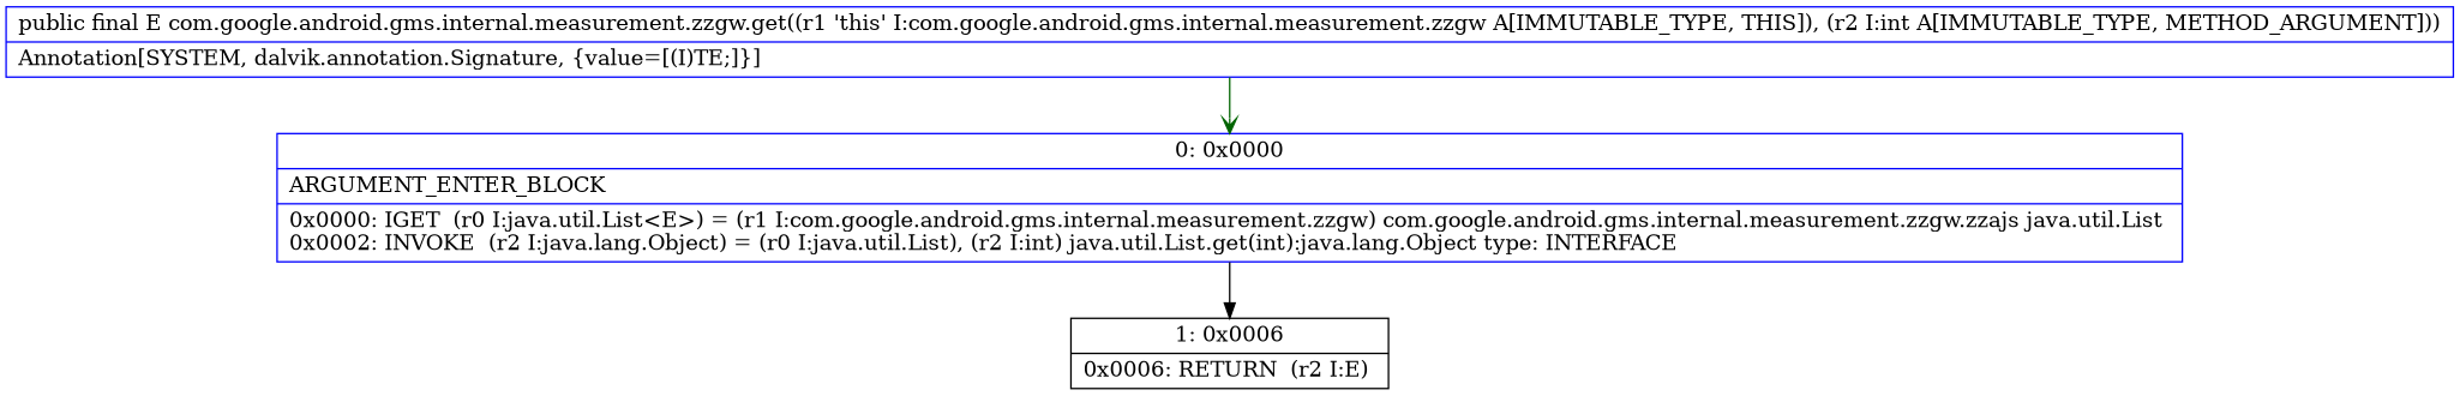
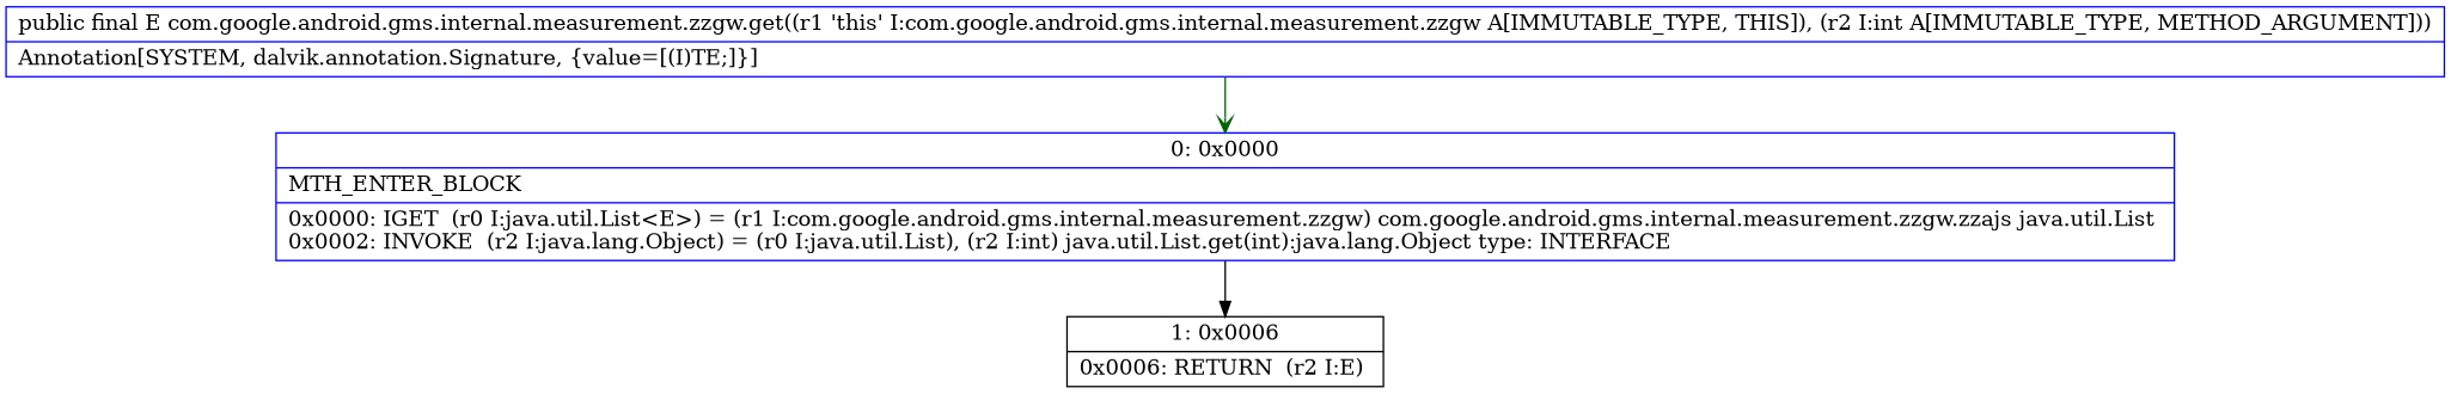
  digraph {
    node [shape=record color=blue]
-   n1 [label="{0\:\ 0x0000|ARGUMENT_ENTER_BLOCK\l|0x0000: IGET  (r0 I:java.util.List\<E\>) = (r1 I:com.google.android.gms.internal.measurement.zzgw) com.google.android.gms.internal.measurement.zzgw.zzajs java.util.List \l0x0002: INVOKE  (r2 I:java.lang.Object) = (r0 I:java.util.List), (r2 I:int) java.util.List.get(int):java.lang.Object type: INTERFACE \l}"]
+   n1 [label="{0\:\ 0x0000|MTH_ENTER_BLOCK\l|0x0000: IGET  (r0 I:java.util.List\<E\>) = (r1 I:com.google.android.gms.internal.measurement.zzgw) com.google.android.gms.internal.measurement.zzgw.zzajs java.util.List \l0x0002: INVOKE  (r2 I:java.lang.Object) = (r0 I:java.util.List), (r2 I:int) java.util.List.get(int):java.lang.Object type: INTERFACE \l}"]
    n2 [label="{1\:\ 0x0006|0x0006: RETURN  (r2 I:E) \l}" color=black]
    n3 [label="{public final E com.google.android.gms.internal.measurement.zzgw.get((r1 'this' I:com.google.android.gms.internal.measurement.zzgw A[IMMUTABLE_TYPE, THIS]), (r2 I:int A[IMMUTABLE_TYPE, METHOD_ARGUMENT]))  | Annotation[SYSTEM, dalvik.annotation.Signature, \{value=[(I)TE;]\}]\l}"]
    n1 -> n2 [color=black arrowhead=normal]
    n3 -> n1 [color=darkgreen arrowhead=vee]
  }
